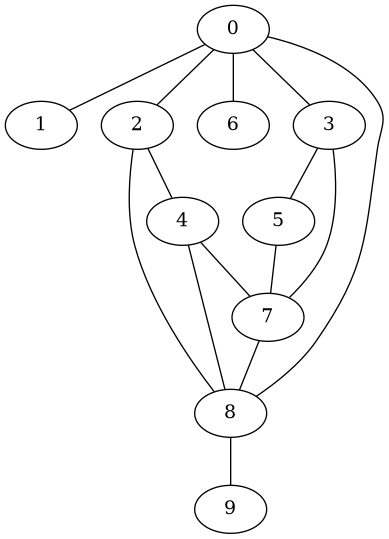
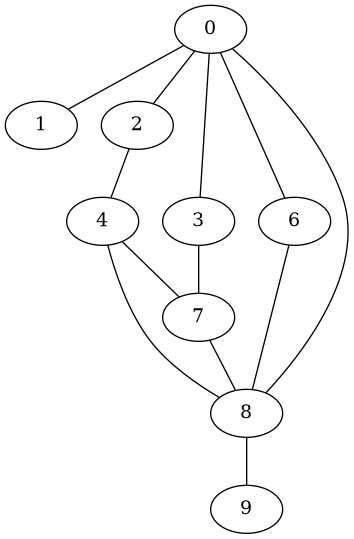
  graph {
    0
    1
    2
    6
    3
    8
    4
-   5
    7
    9
    0 -- 1
    0 -- 2
    0 -- 6
    0 -- 3
    0 -- 8
    2 -- 4
-   2 -- 8
-   3 -- 5
+   6 -- 8
    3 -- 7
    8 -- 9
    4 -- 8
    4 -- 7
-   5 -- 7
    7 -- 8
  }
